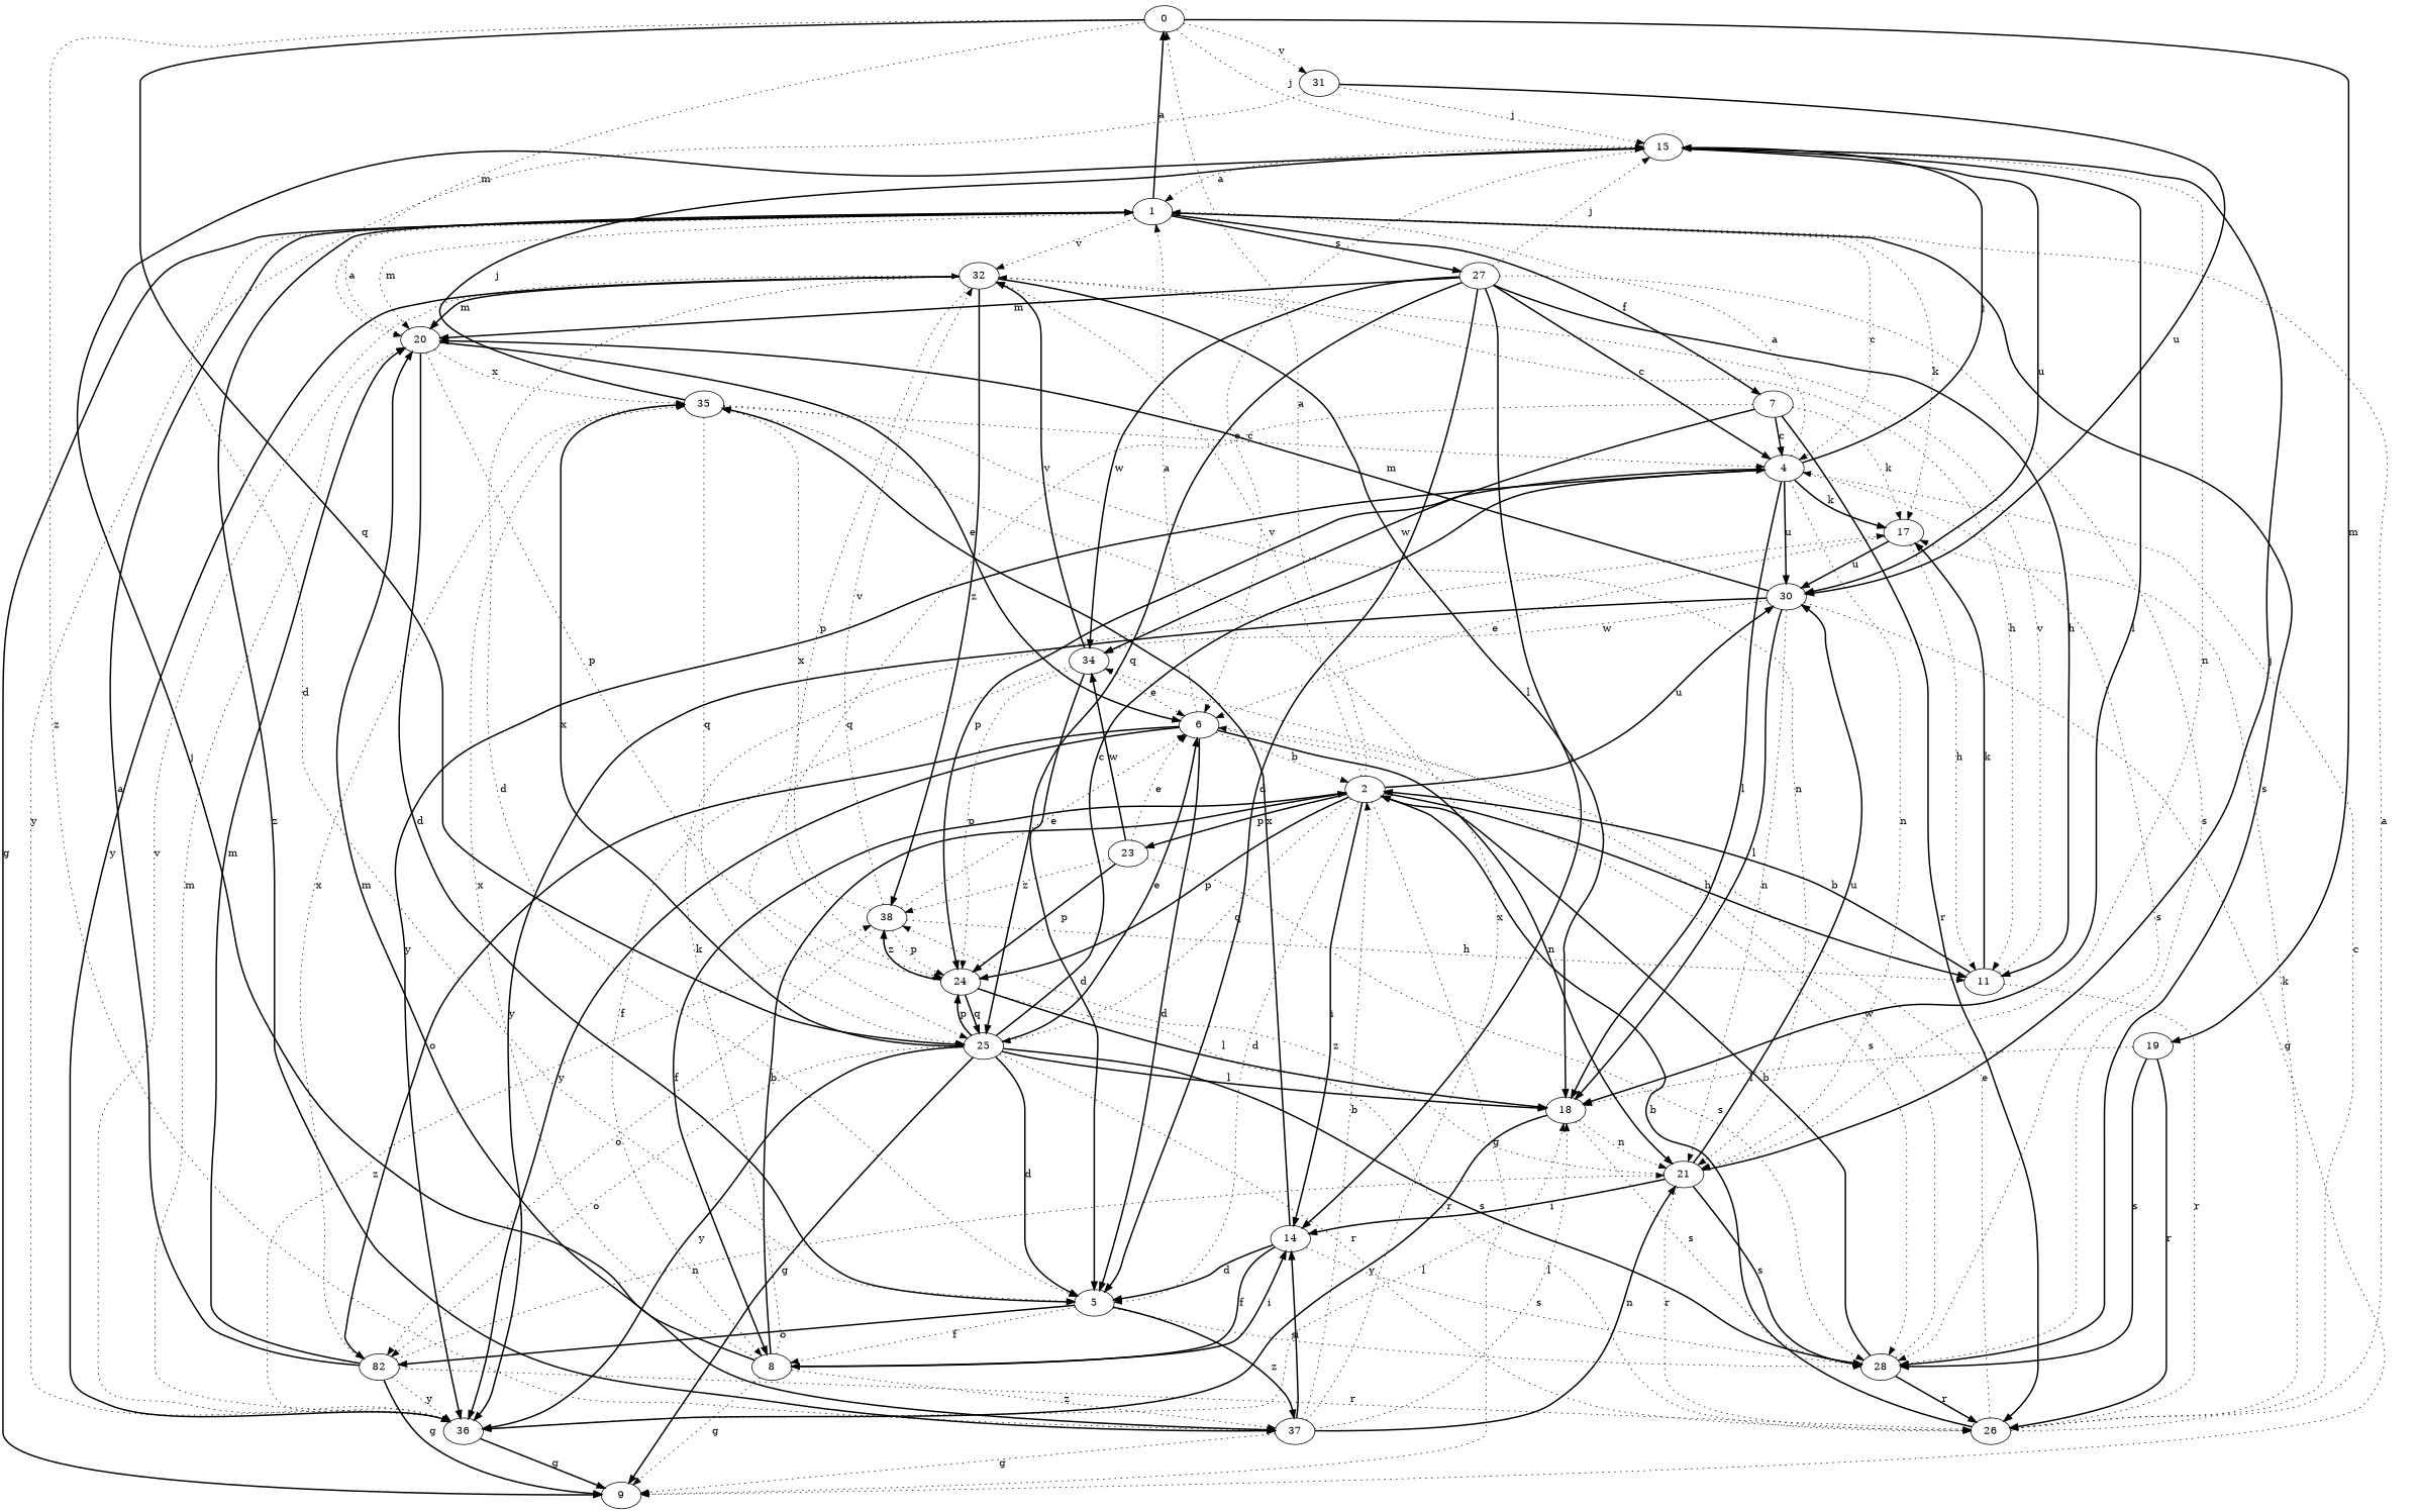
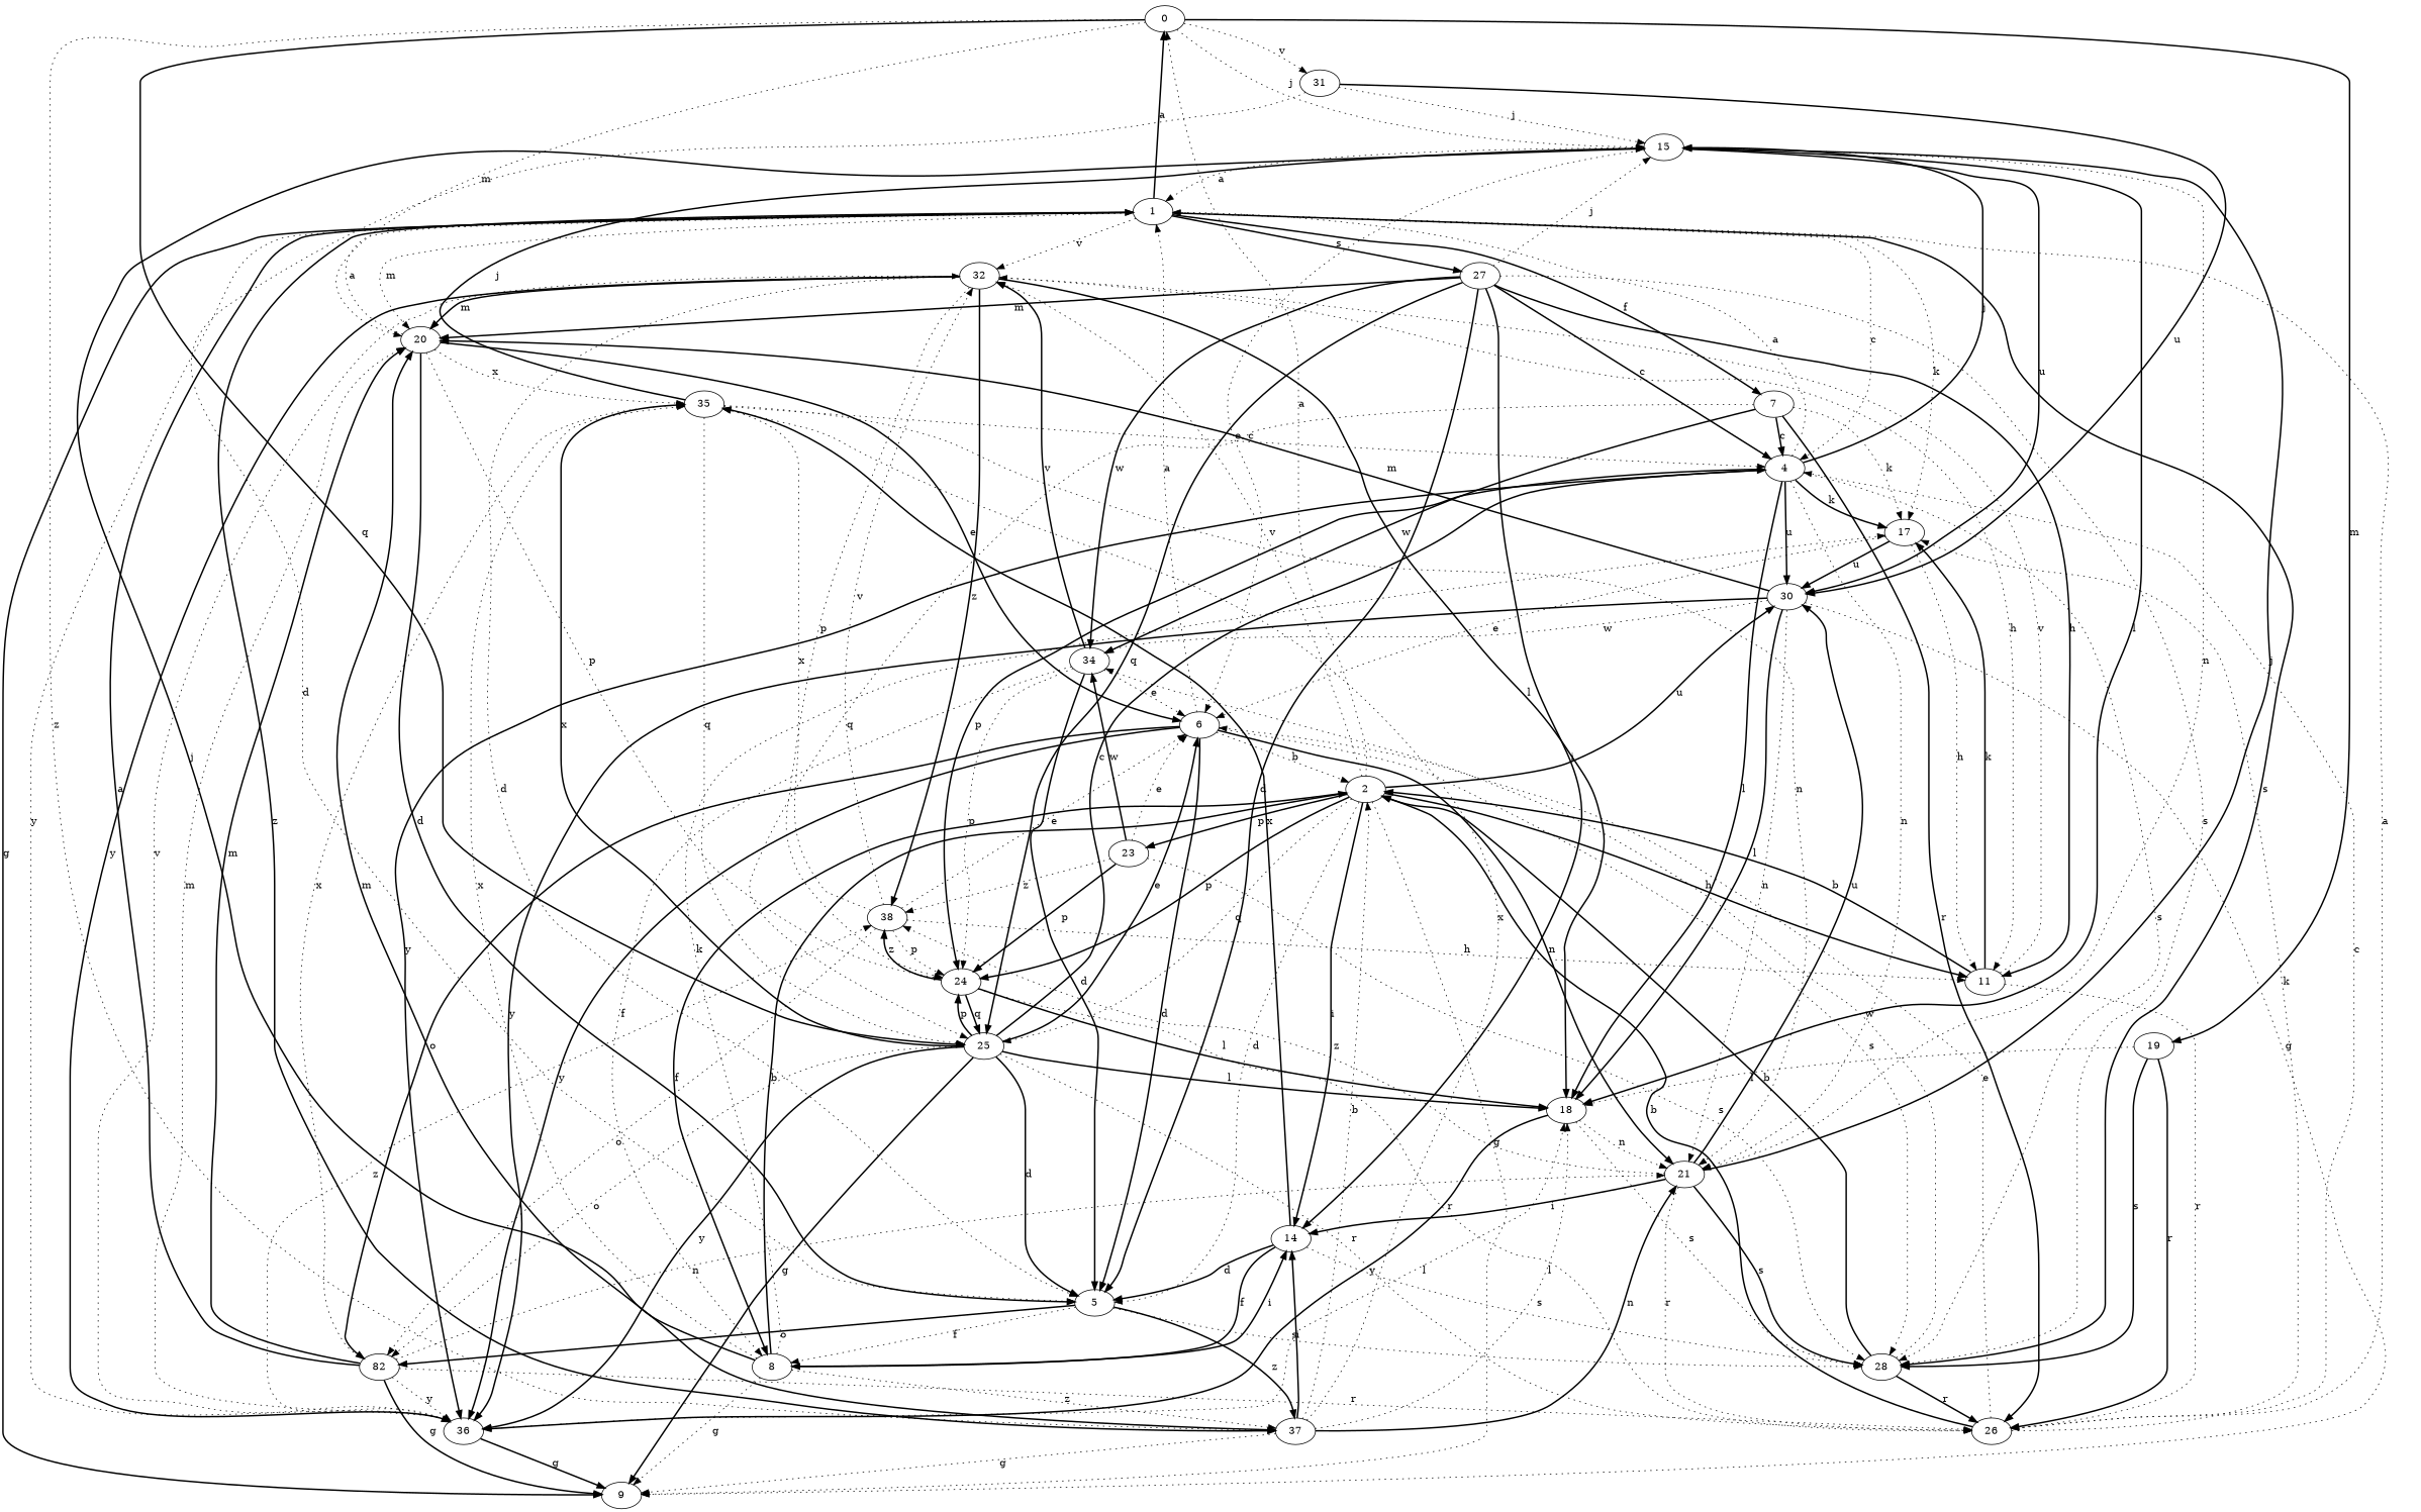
  strict digraph {
    edge [style=bold]
    0
    15
    19
    20
    25
    31
    37
    1
    30
    18
    21
    6
    28
    26
    5
    24
    35
    4
    9
    36
    n21 [label=82]
    2
    14
    7
    17
    27
    32
    34
    11
    38
    8
    23
    0 -> 15 [label=j style=dotted]
    0 -> 19 [label=m]
    0 -> 20 [label=m style=dotted]
    0 -> 25 [label=q]
    0 -> 31 [label=v style=dotted]
    0 -> 37 [label=z style=dotted]
    15 -> 1 [label=a style=dotted]
    15 -> 30 [label=u]
    15 -> 18 [label=l]
    15 -> 21 [label=n style=dotted]
    15 -> 6 [label=e style=dotted]
    19 -> 18 [label=l style=dotted]
    19 -> 28 [label=s]
    19 -> 26 [label=r]
    20 -> 1 [label=a style=dotted]
    20 -> 6 [label=e]
    20 -> 5 [label=d]
    20 -> 24 [label=p style=dotted]
    20 -> 35 [label=x style=dotted]
    25 -> 18 [label=l]
    25 -> 6 [label=e]
-   25 -> 28 [label=s]
    25 -> 26 [label=r style=dotted]
    25 -> 5 [label=d]
    25 -> 24 [label=p]
    25 -> 35 [label=x]
    25 -> 4 [label=c]
    25 -> 9 [label=g]
    25 -> 36 [label=y]
    25 -> n21 [label=o style=dotted]
    31 -> 15 [label=j style=dotted]
    31 -> 30 [label=u]
    31 -> 5 [label=d style=dotted]
    37 -> 20 [label=m]
    37 -> 18 [label=l style=dotted]
    37 -> 21 [label=n]
    37 -> 35 [label=x style=dotted]
    37 -> 9 [label=g style=dotted]
    37 -> 2 [label=b style=dotted]
    37 -> 14 [label=i]
    1 -> 0 [label=a]
    1 -> 20 [label=m style=dotted]
    1 -> 37 [label=z]
    1 -> 28 [label=s]
    1 -> 4 [label=c style=dotted]
    1 -> 9 [label=g]
    1 -> 36 [label=y style=dotted]
    1 -> 7 [label=f]
    1 -> 17 [label=k style=dotted]
    1 -> 27 [label=s]
    1 -> 32 [label=v style=dotted]
    30 -> 20 [label=m]
    30 -> 18 [label=l]
    30 -> 21 [label=n style=dotted]
    30 -> 9 [label=g style=dotted]
    30 -> 36 [label=y]
    30 -> 34 [label=w style=dotted]
    18 -> 21 [label=n style=dotted]
    18 -> 28 [label=s style=dotted]
    18 -> 36 [label=y]
    21 -> 15 [label=j]
    21 -> 30 [label=u]
    21 -> 28 [label=s]
    21 -> 26 [label=r style=dotted]
    21 -> 14 [label=i]
    21 -> 38 [label=z style=dotted]
    6 -> 1 [label=a style=dotted]
    6 -> 21 [label=n]
    6 -> 28 [label=s style=dotted]
    6 -> 5 [label=d]
    6 -> 36 [label=y]
    6 -> n21 [label=o]
    6 -> 2 [label=b style=dotted]
    28 -> 26 [label=r]
    28 -> 2 [label=b]
    28 -> 34 [label=w style=dotted]
    26 -> 1 [label=a style=dotted]
    26 -> 6 [label=e style=dotted]
    26 -> 4 [label=c style=dotted]
    26 -> 2 [label=b]
    26 -> 17 [label=k style=dotted]
    5 -> 37 [label=z]
    5 -> 28 [label=s style=dotted]
    5 -> n21 [label=o]
    5 -> 8 [label=f style=dotted]
    24 -> 25 [label=q]
    24 -> 18 [label=l]
    24 -> 26 [label=r style=dotted]
    24 -> 38 [label=z]
    35 -> 15 [label=j]
    35 -> 25 [label=q style=dotted]
    35 -> 21 [label=n style=dotted]
    35 -> 4 [label=c style=dotted]
    4 -> 15 [label=j]
    4 -> 1 [label=a style=dotted]
    4 -> 30 [label=u]
    4 -> 18 [label=l]
    4 -> 21 [label=n style=dotted]
    4 -> 28 [label=s style=dotted]
    4 -> 24 [label=p]
    4 -> 36 [label=y]
    4 -> 17 [label=k]
    36 -> 20 [label=m style=dotted]
    36 -> 18 [label=l style=dotted]
    36 -> 9 [label=g]
    36 -> 32 [label=v style=dotted]
    36 -> 38 [label=z style=dotted]
    n21 -> 20 [label=m]
    n21 -> 1 [label=a]
    n21 -> 21 [label=n style=dotted]
    n21 -> 26 [label=r style=dotted]
    n21 -> 35 [label=x style=dotted]
    n21 -> 9 [label=g]
    n21 -> 36 [label=y style=dotted]
    2 -> 0 [label=a style=dotted]
    2 -> 25 [label=q style=dotted]
    2 -> 30 [label=u]
    2 -> 5 [label=d style=dotted]
    2 -> 24 [label=p]
    2 -> 9 [label=g style=dotted]
    2 -> 14 [label=i]
    2 -> 32 [label=v style=dotted]
    2 -> 11 [label=h]
    2 -> 8 [label=f]
    2 -> 23 [label=p]
    14 -> 28 [label=s style=dotted]
    14 -> 5 [label=d]
    14 -> 35 [label=x]
    14 -> 8 [label=f]
    7 -> 25 [label=q style=dotted]
    7 -> 26 [label=r]
    7 -> 4 [label=c]
    7 -> 17 [label=k style=dotted]
    7 -> 34 [label=w]
    17 -> 30 [label=u]
    17 -> 6 [label=e style=dotted]
    17 -> 11 [label=h style=dotted]
    27 -> 15 [label=j style=dotted]
    27 -> 20 [label=m]
    27 -> 25 [label=q]
    27 -> 28 [label=s style=dotted]
    27 -> 5 [label=d]
    27 -> 4 [label=c]
    27 -> 14 [label=i]
    27 -> 34 [label=w]
    27 -> 11 [label=h]
    32 -> 20 [label=m]
    32 -> 18 [label=l]
    32 -> 5 [label=d style=dotted]
    32 -> 24 [label=p style=dotted]
    32 -> 36 [label=y]
    32 -> 11 [label=h style=dotted]
    32 -> 38 [label=z]
    34 -> 6 [label=e style=dotted]
    34 -> 5 [label=d]
    34 -> 24 [label=p style=dotted]
    34 -> 32 [label=v]
    34 -> 8 [label=f style=dotted]
    11 -> 26 [label=r style=dotted]
    11 -> 2 [label=b]
    11 -> 17 [label=k]
    11 -> 32 [label=v style=dotted]
    38 -> 6 [label=e style=dotted]
    38 -> 24 [label=p style=dotted]
    38 -> 35 [label=x style=dotted]
    38 -> n21 [label=o style=dotted]
    38 -> 32 [label=v style=dotted]
    38 -> 11 [label=h style=dotted]
    8 -> 15 [label=j]
    8 -> 37 [label=z style=dotted]
    8 -> 35 [label=x style=dotted]
    8 -> 9 [label=g style=dotted]
    8 -> 2 [label=b]
    8 -> 14 [label=i]
    8 -> 17 [label=k style=dotted]
    23 -> 6 [label=e style=dotted]
    23 -> 28 [label=s style=dotted]
    23 -> 24 [label=p]
    23 -> 34 [label=w]
    23 -> 38 [label=z style=dotted]
  }
